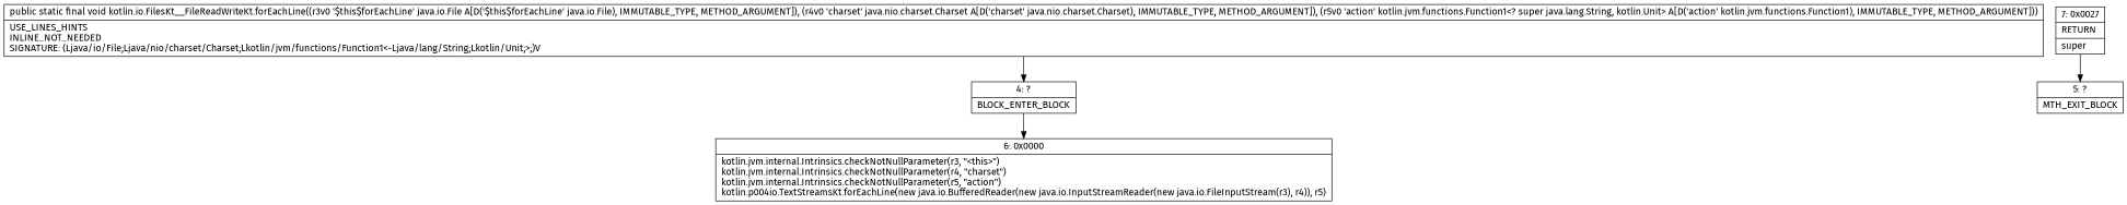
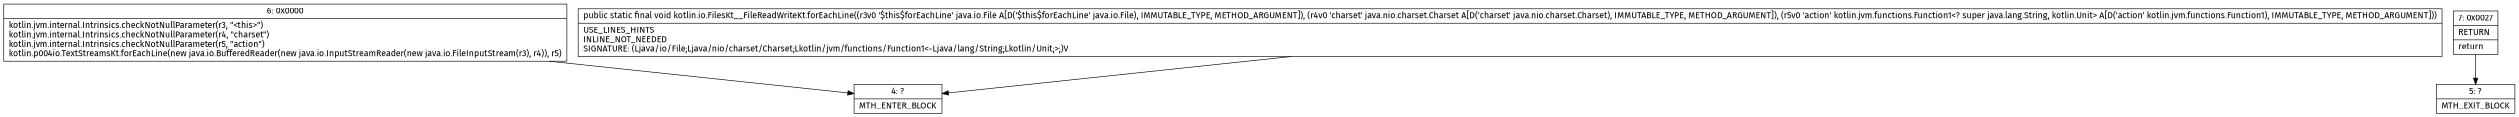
  digraph {
    fontname="Fira Sans"
    node [fontname="Fira Sans" shape=record]
    edge [fontname="Fira Sans"]
-   n1 [label="{4\:\ ?|BLOCK_ENTER_BLOCK\l}"]
+   n1 [label="{4\:\ ?|MTH_ENTER_BLOCK\l}"]
    n2 [label="{6\:\ 0x0000|kotlin.jvm.internal.Intrinsics.checkNotNullParameter(r3, \"\<this\>\")\lkotlin.jvm.internal.Intrinsics.checkNotNullParameter(r4, \"charset\")\lkotlin.jvm.internal.Intrinsics.checkNotNullParameter(r5, \"action\")\lkotlin.p004io.TextStreamsKt.forEachLine(new java.io.BufferedReader(new java.io.InputStreamReader(new java.io.FileInputStream(r3), r4)), r5)\l}"]
-   n3 [label="{7\:\ 0x0027|RETURN\l|super\l}"]
+   n3 [label="{7\:\ 0x0027|RETURN\l|return\l}"]
    n4 [label="{5\:\ ?|MTH_EXIT_BLOCK\l}"]
    n5 [label="{public static final void kotlin.io.FilesKt__FileReadWriteKt.forEachLine((r3v0 '$this$forEachLine' java.io.File A[D('$this$forEachLine' java.io.File), IMMUTABLE_TYPE, METHOD_ARGUMENT]), (r4v0 'charset' java.nio.charset.Charset A[D('charset' java.nio.charset.Charset), IMMUTABLE_TYPE, METHOD_ARGUMENT]), (r5v0 'action' kotlin.jvm.functions.Function1\<? super java.lang.String, kotlin.Unit\> A[D('action' kotlin.jvm.functions.Function1), IMMUTABLE_TYPE, METHOD_ARGUMENT]))  | USE_LINES_HINTS\lINLINE_NOT_NEEDED\lSIGNATURE: (Ljava\/io\/File;Ljava\/nio\/charset\/Charset;Lkotlin\/jvm\/functions\/Function1\<\-Ljava\/lang\/String;Lkotlin\/Unit;\>;)V\l}"]
-   n1 -> n2
+   n2 -> n1
    n3 -> n4
    n5 -> n1
  }
